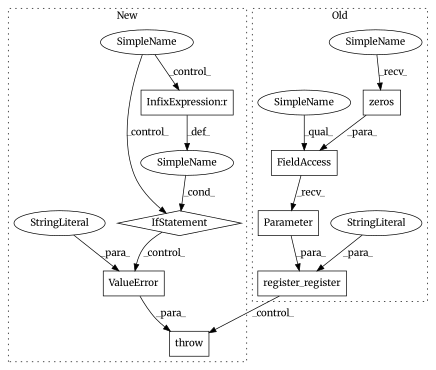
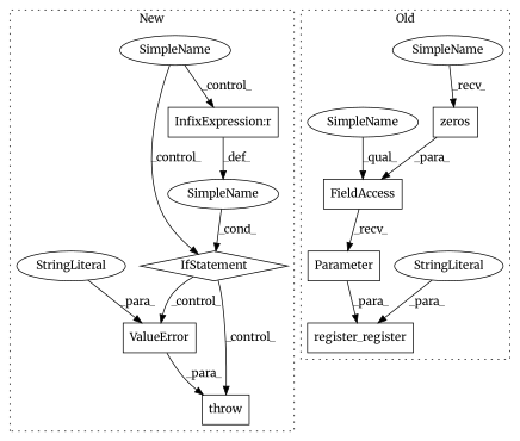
  digraph {
    fontname=Merriweather
    node [a=32 fontname=Merriweather shape=box]
    edge [fontname=Merriweather]
    n1 [l="19,1" label=register_register s="4131,4232"]
    n2 [a=45 l=17 label=StringLiteral s=4150 shape=ellipse]
    n3 [l="10,1" label=Parameter s="4177,4220"]
    n4 [l="6,1" label=zeros s="4193,4219"]
    n5 [a=22 l=8 label=FieldAccess s=4168]
    n6 [a=42 l=5 label=SimpleName s=4187 shape=ellipse]
    n7 [a=42 l=5 label=SimpleName s=4168 shape=ellipse]
    n8 [l="11,1" label=ValueError s="1952,2014"]
    n9 [a=25 l="4,2" label=IfStatement s="1902,1936" shape=diamond]
    n10 [a=42 label=SimpleName shape=ellipse]
    n11 [a=27 l=4 label="InfixExpression:r" s=1928]
    n12 [a=53 l=6 label=throw s=1946]
    n13 [a=42 label=SimpleName shape=ellipse]
    n14 [a=45 l=51 label=StringLiteral s=1963 shape=ellipse]
    subgraph cluster_1 {
      label=Old
      style=dotted
      n1
      n2
      n3
      n4
      n5
      n6
      n7
    }
    subgraph cluster_2 {
      label=New
      style=dotted
      n8
      n9
      n10
      n11
      n12
      n13
      n14
    }
    n2 -> n1 [label=_para_]
    n3 -> n1 [label=_para_]
    n4 -> n5 [label=_para_]
    n5 -> n3 [label=_recv_]
    n6 -> n4 [label=_recv_]
    n7 -> n5 [label=_qual_]
    n8 -> n12 [label=_para_]
    n9 -> n8 [label=_control_]
-   n1 -> n12 [label=_control_]
+   n9 -> n12 [label=_control_]
    n10 -> n9 [label=_cond_]
    n11 -> n10 [label=_def_]
    n13 -> n9 [label=_control_]
    n13 -> n11 [label=_control_]
    n14 -> n8 [label=_para_]
  }
